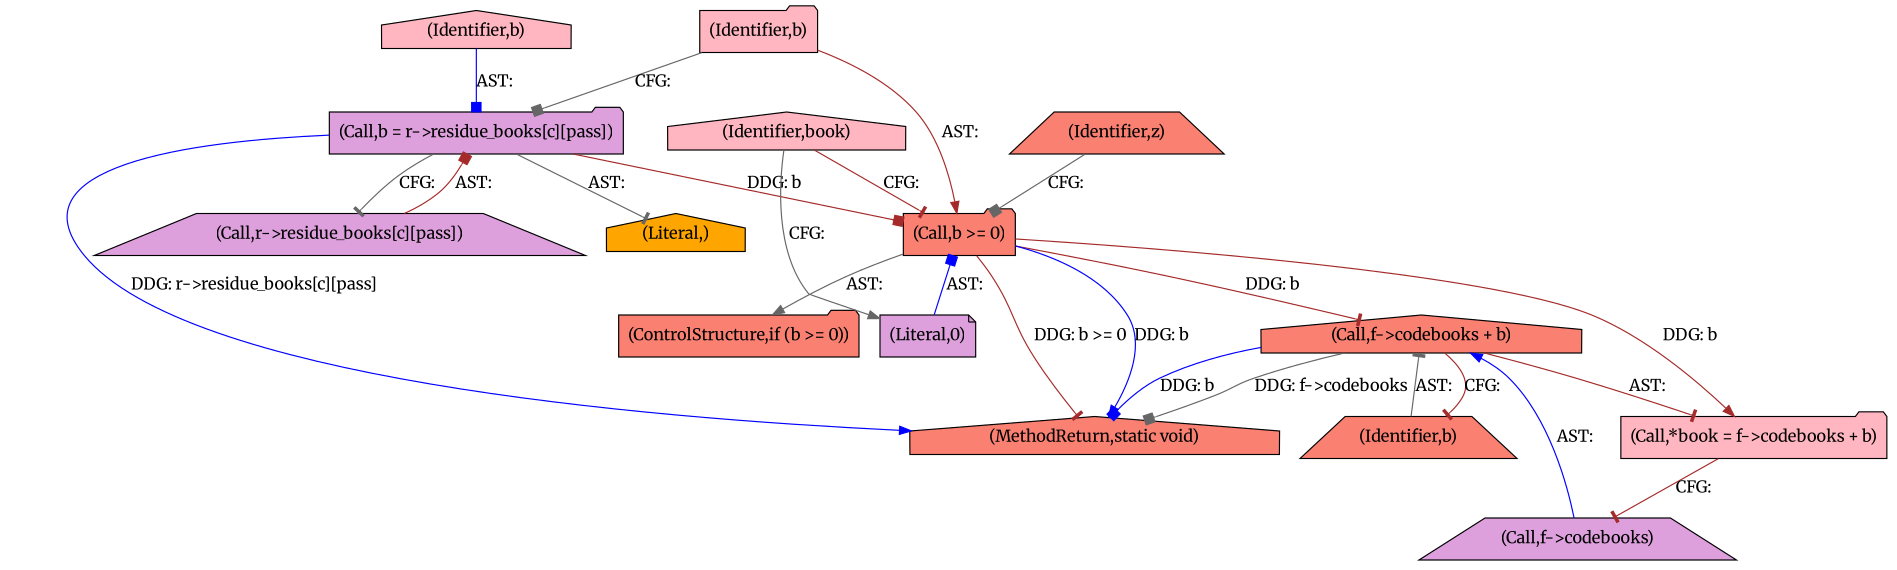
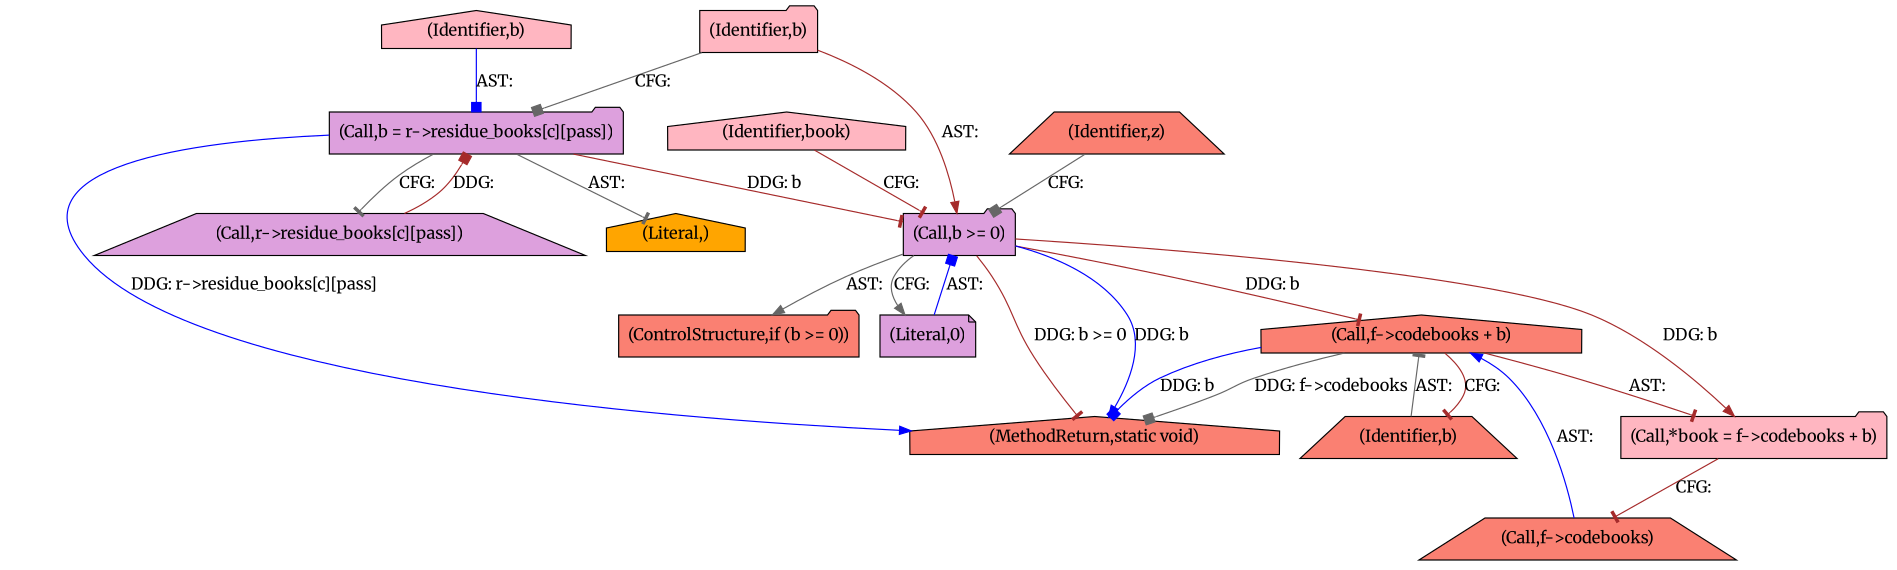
  digraph {
    fontname=Merriweather
    node [fillcolor=salmon fontname=Merriweather shape=house style=filled]
    edge [arrowhead=tee color=brown fontname=Merriweather]
    n1 [label="(Call,f->codebooks + b)"]
    n2 [label="(Identifier,b)" shape=trapezium]
    n3 [fillcolor=lightpink label="(Call,*book = f->codebooks + b)" shape=folder]
    n4 [label="(MethodReturn,static void)"]
-   n5 [fillcolor=plum label="(Call,f->codebooks)" shape=trapezium]
-   n6 [label="(Call,b >= 0)" shape=folder]
+   n5 [label="(Call,f->codebooks)" shape=trapezium]
+   n6 [fillcolor=plum label="(Call,b >= 0)" shape=folder]
    n7 [label="(ControlStructure,if (b >= 0))" shape=folder]
    n8 [fillcolor=plum label="(Literal,0)" shape=note]
    n9 [fillcolor=plum label="(Call,b = r->residue_books[c][pass])" shape=folder]
    n10 [fillcolor=orange label="(Literal,)"]
    n11 [fillcolor=plum label="(Call,r->residue_books[c][pass])" shape=trapezium]
    n12 [fillcolor=lightpink label="(Identifier,book)"]
    n13 [label="(Identifier,z)" shape=trapezium]
    n14 [fillcolor=lightpink label="(Identifier,b)" shape=folder]
    n15 [fillcolor=lightpink label="(Identifier,b)"]
    n1 -> n2 [label="CFG: "]
    n1 -> n3 [label="AST: "]
    n1 -> n4 [arrowhead=box color=blue label="DDG: b"]
    n1 -> n4 [arrowhead=box color=gray40 label="DDG: f->codebooks"]
    n2 -> n1 [color=gray40 label="AST: "]
    n3 -> n5 [label="CFG: "]
    n5 -> n1 [arrowhead=normal color=blue label="AST: "]
    n6 -> n1 [label="DDG: b"]
    n6 -> n3 [arrowhead=normal label="DDG: b"]
    n6 -> n4 [label="DDG: b >= 0"]
    n6 -> n4 [arrowhead=normal color=blue label="DDG: b"]
    n6 -> n7 [arrowhead=normal color=gray40 label="AST: "]
-   n12 -> n8 [arrowhead=normal color=gray40 label="CFG: "]
+   n6 -> n8 [arrowhead=normal color=gray40 label="CFG: "]
    n8 -> n6 [arrowhead=box color=blue label="AST: "]
    n9 -> n4 [arrowhead=normal color=blue label="DDG: r->residue_books[c][pass]"]
-   n9 -> n6 [arrowhead=box label="DDG: b"]
+   n9 -> n6 [label="DDG: b"]
    n9 -> n10 [color=gray40 label="AST: "]
    n9 -> n11 [color=gray40 label="CFG: "]
-   n11 -> n9 [arrowhead=box label="AST: "]
+   n11 -> n9 [arrowhead=box label="DDG: "]
    n12 -> n6 [label="CFG: "]
    n13 -> n6 [arrowhead=box color=gray40 label="CFG: "]
    n14 -> n6 [arrowhead=normal label="AST: "]
    n14 -> n9 [arrowhead=box color=gray40 label="CFG: "]
    n15 -> n9 [arrowhead=box color=blue label="AST: "]
  }
